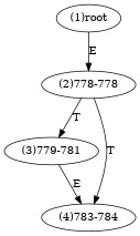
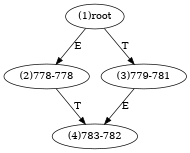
  digraph {
    n1 [label="(1)root"]
    n2 [label="(2)778-778"]
    n3 [label="(3)779-781"]
-   n4 [label="(4)783-784"]
+   n4 [label="(4)783-782"]
    n1 -> n2 [label=E]
-   n2 -> n3 [label=T]
+   n1 -> n3 [label=T]
    n2 -> n4 [label=T]
    n3 -> n4 [label=E]
  }
